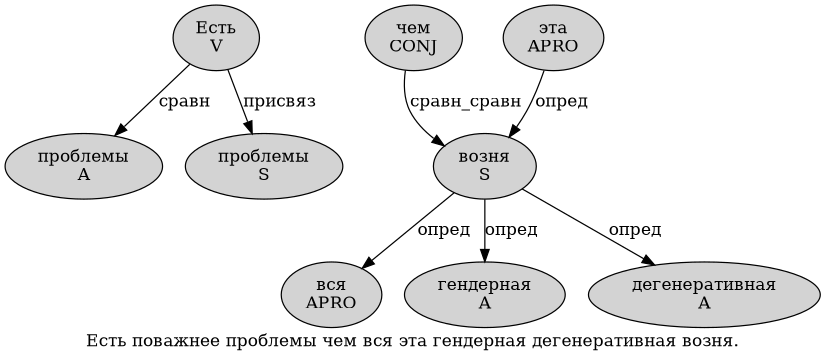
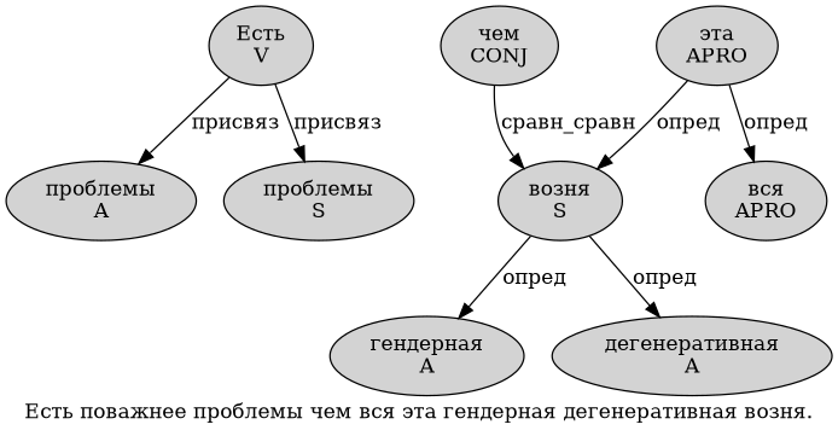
  digraph {
    label="Есть поважнее проблемы чем вся эта гендерная дегенеративная возня."
    node [fillcolor=lightgray penwidth=1 shape=ellipse style=filled]
    n1 [label="Есть\nV"]
    n2 [label="проблемы\nA"]
    n3 [label="проблемы\nS"]
    n4 [label="чем\nCONJ"]
    n5 [label="возня\nS"]
    n6 [label="вся\nAPRO"]
    n7 [label="гендерная\nA"]
    n8 [label="дегенеративная\nA"]
    n9 [label="эта\nAPRO"]
-   n1 -> n2 [label="сравн"]
+   n1 -> n2 [label="присвяз"]
    n1 -> n3 [label="присвяз"]
    n4 -> n5 [label="сравн_сравн"]
-   n5 -> n6 [label="опред"]
+   n9 -> n6 [label="опред"]
    n5 -> n7 [label="опред"]
    n5 -> n8 [label="опред"]
    n9 -> n5 [label="опред"]
  }
